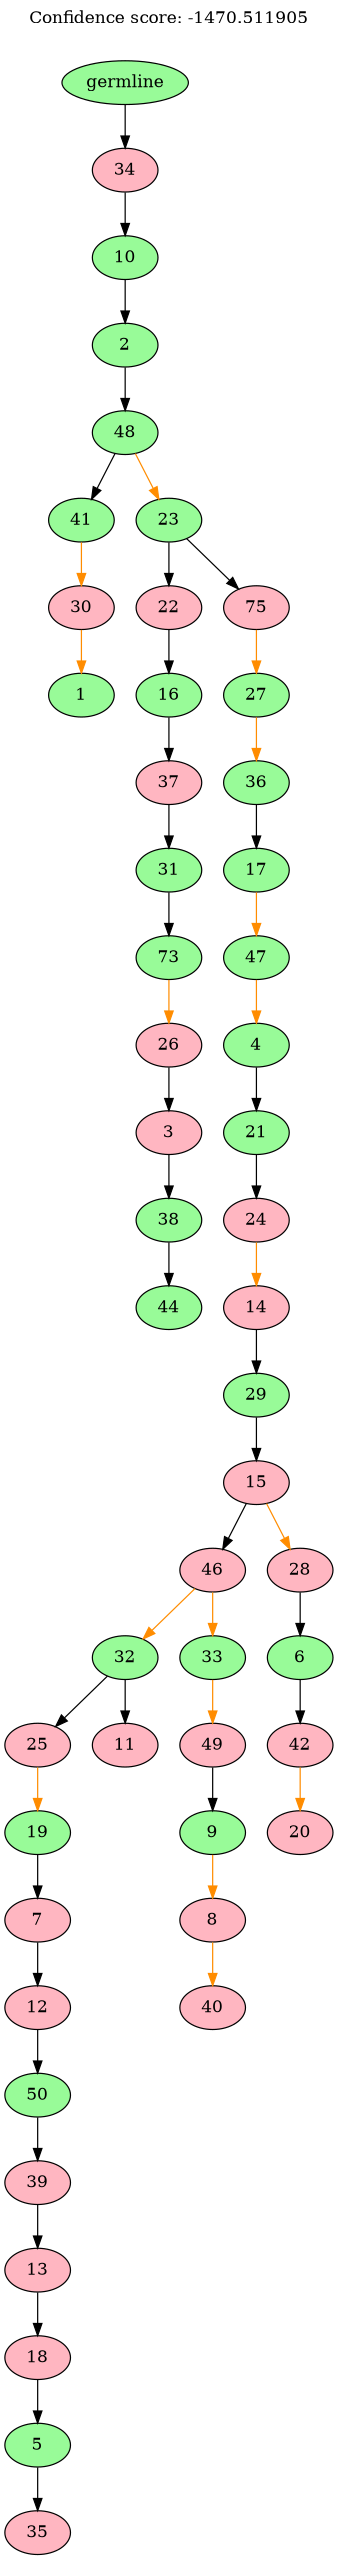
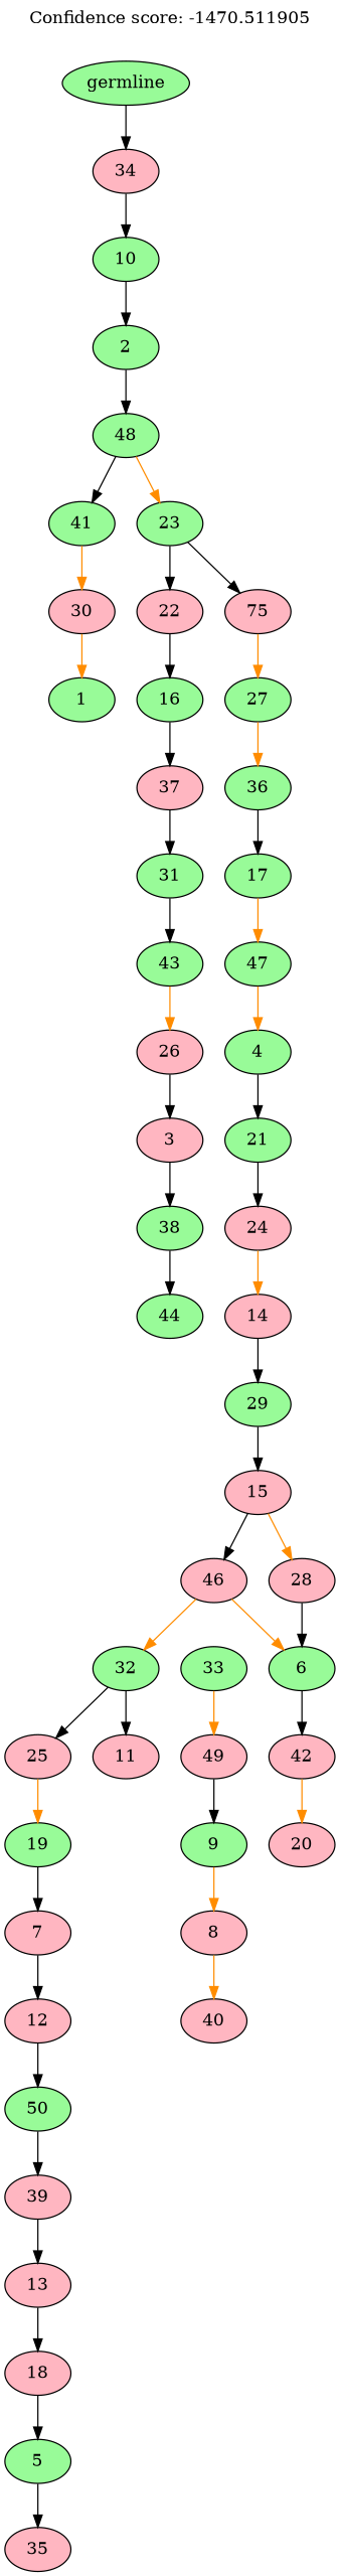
  digraph {
    fontname="DejaVu Serif"
    label="Confidence score: -1470.511905"
    labelloc=t
    node [fillcolor=palegreen fontname="DejaVu Serif" style=filled]
    edge [color=black fontname="DejaVu Serif"]
    n1 [fillcolor=lightpink label=30]
    n2 [label=1]
    n3 [label=41]
    n4 [label=38]
    n5 [label=44]
    n6 [fillcolor=lightpink label=3]
    n7 [fillcolor=lightpink label=26]
-   n8 [label=73]
+   n8 [label=43]
    n9 [label=31]
    n10 [fillcolor=lightpink label=37]
    n11 [label=16]
    n12 [fillcolor=lightpink label=22]
    n13 [label=5]
    n14 [fillcolor=lightpink label=35]
    n15 [fillcolor=lightpink label=18]
    n16 [fillcolor=lightpink label=13]
    n17 [fillcolor=lightpink label=39]
    n18 [label=50]
    n19 [fillcolor=lightpink label=12]
    n20 [fillcolor=lightpink label=7]
    n21 [label=19]
    n22 [fillcolor=lightpink label=25]
    n23 [label=32]
    n24 [fillcolor=lightpink label=11]
    n25 [fillcolor=lightpink label=8]
    n26 [fillcolor=lightpink label=40]
    n27 [label=9]
    n28 [fillcolor=lightpink label=49]
    n29 [label=33]
    n30 [fillcolor=lightpink label=46]
    n31 [fillcolor=lightpink label=42]
    n32 [fillcolor=lightpink label=20]
    n33 [label=6]
    n34 [fillcolor=lightpink label=28]
    n35 [fillcolor=lightpink label=15]
    n36 [label=29]
    n37 [fillcolor=lightpink label=14]
    n38 [fillcolor=lightpink label=24]
    n39 [label=21]
    n40 [label=4]
    n41 [label=47]
    n42 [label=17]
    n43 [label=36]
    n44 [label=27]
    n45 [fillcolor=lightpink label=75]
    n46 [label=23]
    n47 [label=48]
    n48 [label=2]
    n49 [label=10]
    n50 [fillcolor=lightpink label=34]
    n51 [label=germline]
    n1 -> n2 [color=darkorange]
    n3 -> n1 [color=darkorange]
    n4 -> n5
    n6 -> n4
    n7 -> n6
    n8 -> n7 [color=darkorange]
    n9 -> n8
    n10 -> n9
    n11 -> n10
    n12 -> n11
    n13 -> n14
    n15 -> n13
    n16 -> n15
    n17 -> n16
    n18 -> n17
    n19 -> n18
    n20 -> n19
    n21 -> n20
    n22 -> n21 [color=darkorange]
    n23 -> n22
    n23 -> n24
    n25 -> n26 [color=darkorange]
    n27 -> n25 [color=darkorange]
    n28 -> n27
    n29 -> n28 [color=darkorange]
    n30 -> n23 [color=darkorange]
-   n30 -> n29 [color=darkorange]
+   n30 -> n33 [color=darkorange]
    n31 -> n32 [color=darkorange]
    n33 -> n31
    n34 -> n33
    n35 -> n30
    n35 -> n34 [color=darkorange]
    n36 -> n35
    n37 -> n36
    n38 -> n37 [color=darkorange]
    n39 -> n38
    n40 -> n39
    n41 -> n40 [color=darkorange]
    n42 -> n41 [color=darkorange]
    n43 -> n42
    n44 -> n43 [color=darkorange]
    n45 -> n44 [color=darkorange]
    n46 -> n12
    n46 -> n45
    n47 -> n3
    n47 -> n46 [color=darkorange]
    n48 -> n47
    n49 -> n48
    n50 -> n49
    n51 -> n50
  }
